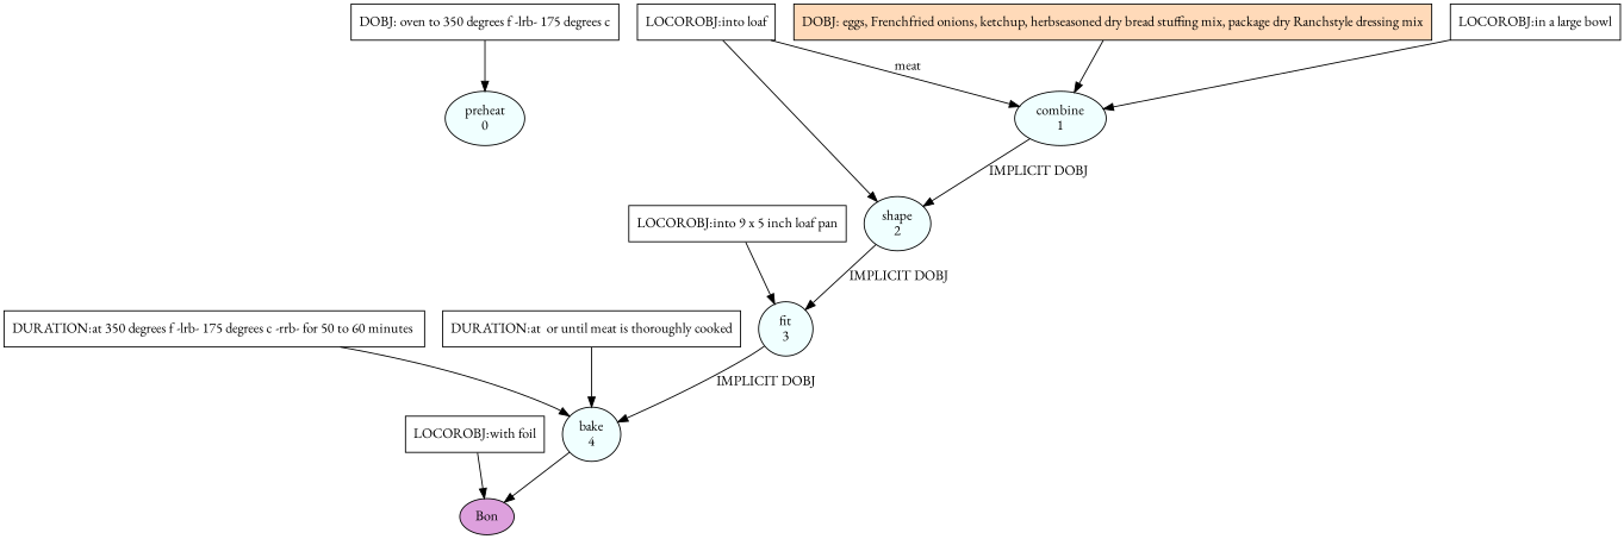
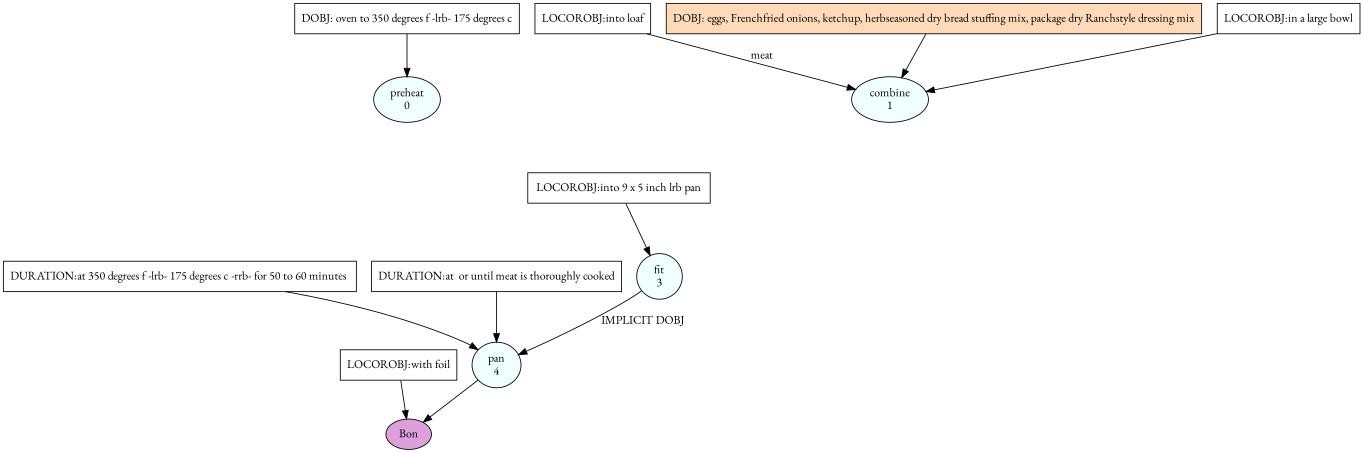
  digraph {
    fontname="EB Garamond"
    node [fillcolor=white fontname="EB Garamond" shape=box style=filled]
    edge [fontname="EB Garamond"]
    n1 [fillcolor=azure label="preheat\n0" shape=oval]
    n2 [fillcolor=azure label="combine\n1" shape=oval]
-   n3 [fillcolor=azure label="shape\n2" shape=oval]
    n4 [fillcolor=azure label="fit\n3" shape=oval]
-   n5 [fillcolor=azure label="bake\n4" shape=oval]
+   n5 [fillcolor=azure label="pan\n4" shape=oval]
    n6 [fillcolor=plum label=Bon shape=oval]
    n7 [label="DOBJ: oven to 350 degrees f -lrb- 175 degrees c"]
    n8 [fillcolor=peachpuff label="DOBJ: eggs, Frenchfried onions, ketchup, herbseasoned dry bread stuffing mix, package dry Ranchstyle dressing mix"]
    n9 [label="LOCOROBJ:in a large bowl"]
    n10 [label="LOCOROBJ:into loaf"]
-   n11 [label="LOCOROBJ:into 9 x 5 inch loaf pan"]
+   n11 [label="LOCOROBJ:into 9 x 5 inch lrb pan"]
    n12 [label="LOCOROBJ:with foil"]
    n13 [label="DURATION:at 350 degrees f -lrb- 175 degrees c -rrb- for 50 to 60 minutes "]
    n14 [label="DURATION:at  or until meat is thoroughly cooked"]
-   n2 -> n3 [label="IMPLICIT DOBJ"]
-   n3 -> n4 [label="IMPLICIT DOBJ"]
    n4 -> n5 [label="IMPLICIT DOBJ"]
    n5 -> n6
    n7 -> n1
    n8 -> n2
    n9 -> n2
    n10 -> n2 [label="meat "]
-   n10 -> n3
    n11 -> n4
    n12 -> n6
    n13 -> n5
    n14 -> n5
  }
